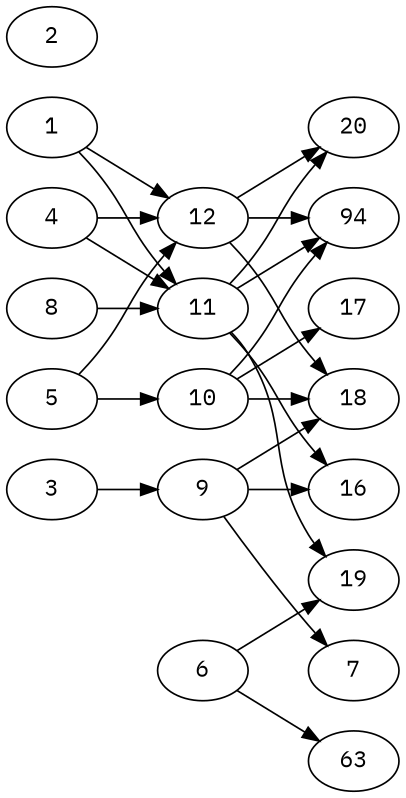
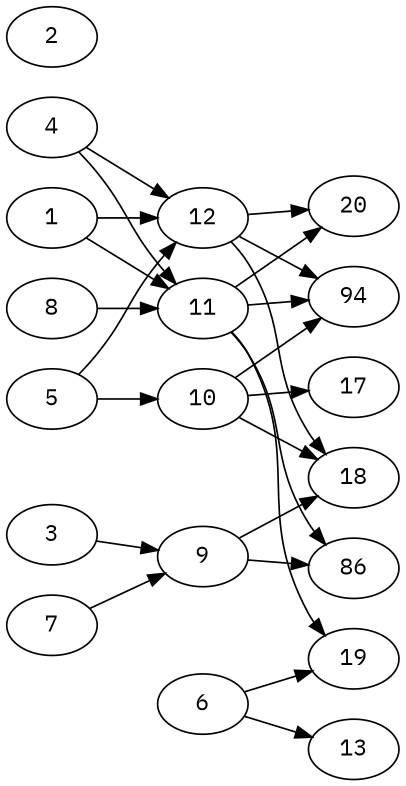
  digraph {
    fontname="IBM Plex Mono"
    rankdir=LR
    node [alpha=0.11 fontname="IBM Plex Mono"]
    edge [fontname="IBM Plex Mono"]
    1 [alpha=0.07 expect_size=11480064]
    11 [alpha=0.04 expect_size=23412736]
    12 [expect_size=40610816]
    9 [alpha=0.00 expect_size=50122752]
-   16 [alpha=0.13 expect_size=48305152]
+   16 [alpha=0.13 expect_size=48305152 label=86]
    18 [alpha=0.12 expect_size=20787200]
    n7 [alpha=0.14 expect_size=24594432 label=94]
    19 [alpha=0.10 expect_size=16439296]
    20 [alpha=0.06 expect_size=16539648]
    2 [alpha=0.03 expect_size=10638336]
    3 [alpha=0.10 expect_size=24567808]
    4 [alpha=0.19 expect_size=18219008]
    5 [expect_size=20994048]
    10 [alpha=0.08 expect_size=32934912]
    17 [alpha=0.15 expect_size=16013312]
    6 [alpha=0.06 expect_size=52243456]
-   13 [alpha=0.13 expect_size=47609856 label=63]
+   13 [alpha=0.13 expect_size=47609856]
    7 [alpha=0.02 expect_size=19279872]
    8 [alpha=0.18 expect_size=10151936]
    1 -> 11
    1 -> 12
    11 -> 16
    11 -> n7
    11 -> 19
    11 -> 20
    12 -> 18
    12 -> n7
    12 -> 20
    9 -> 16
    9 -> 18
    3 -> 9
    4 -> 11
    4 -> 12
    5 -> 12
    5 -> 10
    10 -> 18
    10 -> n7
    10 -> 17
    6 -> 19
    6 -> 13
-   9 -> 7
+   7 -> 9
    8 -> 11
  }
